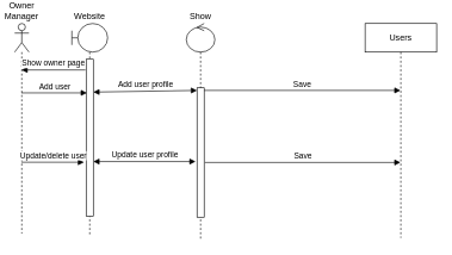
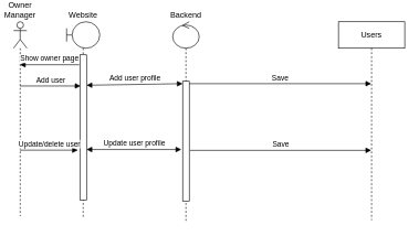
  <mxCell id="0" />
  <mxCell id="1" parent="0" />
  <mxCell id="2" value="Owner Manager" style="shape=umlLifeline;participant=umlActor;perimeter=lifelinePerimeter;whiteSpace=wrap;html=1;container=1;collapsible=0;recursiveResize=0;verticalAlign=bottom;spacingTop=36;outlineConnect=0;size=40;gradientColor=none;horizontal=1;labelPosition=center;verticalLabelPosition=top;align=center;" vertex="1" parent="1"><mxGeometry x="20" y="20" width="20" height="294" as="geometry" /></mxCell>
  <mxCell id="3" value="Website" style="shape=umlLifeline;participant=umlBoundary;perimeter=lifelinePerimeter;whiteSpace=wrap;html=1;container=1;collapsible=0;recursiveResize=0;verticalAlign=bottom;spacingTop=36;outlineConnect=0;labelPosition=center;verticalLabelPosition=top;align=center;" vertex="1" parent="1"><mxGeometry x="100" y="20" width="50" height="297" as="geometry" /></mxCell>
  <mxCell id="4" value="" style="html=1;points=[];perimeter=orthogonalPerimeter;gradientColor=none;" vertex="1" parent="3"><mxGeometry x="20" y="50" width="10" height="220" as="geometry" /></mxCell>
- <mxCell id="5" value="Show" style="shape=umlLifeline;participant=umlControl;perimeter=lifelinePerimeter;whiteSpace=wrap;html=1;container=1;collapsible=0;recursiveResize=0;verticalAlign=bottom;spacingTop=36;outlineConnect=0;labelPosition=center;verticalLabelPosition=top;align=center;" vertex="1" parent="1"><mxGeometry x="260" y="20" width="40" height="302" as="geometry" /></mxCell>
+ <mxCell id="5" value="Backend" style="shape=umlLifeline;participant=umlControl;perimeter=lifelinePerimeter;whiteSpace=wrap;html=1;container=1;collapsible=0;recursiveResize=0;verticalAlign=bottom;spacingTop=36;outlineConnect=0;labelPosition=center;verticalLabelPosition=top;align=center;" vertex="1" parent="1"><mxGeometry x="260" y="20" width="40" height="302" as="geometry" /></mxCell>
  <mxCell id="6" value="" style="html=1;points=[];perimeter=orthogonalPerimeter;gradientColor=none;" vertex="1" parent="5"><mxGeometry x="15" y="90" width="10" height="181" as="geometry" /></mxCell>
  <mxCell id="7" value="Users" style="shape=umlLifeline;perimeter=lifelinePerimeter;whiteSpace=wrap;html=1;container=1;collapsible=0;recursiveResize=0;outlineConnect=0;" vertex="1" parent="1"><mxGeometry x="510" y="20" width="100" height="300" as="geometry" /></mxCell>
  <mxCell id="8" value="Show owner page" style="html=1;verticalAlign=bottom;endArrow=block;rounded=0;exitX=-0.1;exitY=0.068;exitDx=0;exitDy=0;exitPerimeter=0;" edge="1" parent="1" source="4" target="2"><mxGeometry width="80" relative="1" as="geometry"><mxPoint x="430" y="220" as="sourcePoint" /><mxPoint x="510" y="220" as="targetPoint" /></mxGeometry></mxCell>
  <mxCell id="9" value="Add user" style="html=1;verticalAlign=bottom;endArrow=block;rounded=0;entryX=0.1;entryY=0.214;entryDx=0;entryDy=0;entryPerimeter=0;" edge="1" parent="1" source="2" target="4"><mxGeometry width="80" relative="1" as="geometry"><mxPoint x="430" y="370" as="sourcePoint" /><mxPoint x="510" y="370" as="targetPoint" /></mxGeometry></mxCell>
  <mxCell id="10" value="Update/delete user" style="html=1;verticalAlign=bottom;endArrow=block;rounded=0;entryX=-0.3;entryY=0.655;entryDx=0;entryDy=0;entryPerimeter=0;" edge="1" parent="1" source="2" target="4"><mxGeometry width="80" relative="1" as="geometry"><mxPoint x="210" y="410" as="sourcePoint" /><mxPoint x="120" y="280" as="targetPoint" /></mxGeometry></mxCell>
  <mxCell id="11" value="Add user profile" style="endArrow=block;startArrow=block;endFill=1;startFill=1;html=1;rounded=0;labelPosition=center;verticalLabelPosition=top;align=center;verticalAlign=bottom;entryX=0;entryY=0.02;entryDx=0;entryDy=0;entryPerimeter=0;exitX=1;exitY=0.209;exitDx=0;exitDy=0;exitPerimeter=0;" edge="1" parent="1" source="4" target="6"><mxGeometry width="160" relative="1" as="geometry"><mxPoint x="390" y="220" as="sourcePoint" /><mxPoint x="280" y="140" as="targetPoint" /></mxGeometry></mxCell>
  <mxCell id="12" value="Save" style="html=1;verticalAlign=bottom;endArrow=block;rounded=0;exitX=1;exitY=0.02;exitDx=0;exitDy=0;exitPerimeter=0;" edge="1" parent="1" source="6" target="7"><mxGeometry width="80" relative="1" as="geometry"><mxPoint x="320" y="140" as="sourcePoint" /><mxPoint x="419.5" y="127.7" as="targetPoint" /></mxGeometry></mxCell>
  <mxCell id="13" value="Update user profile" style="endArrow=block;startArrow=block;endFill=1;startFill=1;html=1;rounded=0;entryX=-0.2;entryY=0.57;entryDx=0;entryDy=0;entryPerimeter=0;labelPosition=center;verticalLabelPosition=top;align=center;verticalAlign=bottom;" edge="1" parent="1" source="4" target="6"><mxGeometry width="160" relative="1" as="geometry"><mxPoint x="310" y="490" as="sourcePoint" /><mxPoint x="470" y="490" as="targetPoint" /></mxGeometry></mxCell>
  <mxCell id="14" value="Save" style="html=1;verticalAlign=bottom;endArrow=block;rounded=0;exitX=1.1;exitY=0.577;exitDx=0;exitDy=0;exitPerimeter=0;" edge="1" parent="1" source="6" target="7"><mxGeometry width="80" relative="1" as="geometry"><mxPoint x="340" y="420" as="sourcePoint" /><mxPoint x="420" y="420" as="targetPoint" /></mxGeometry></mxCell>
